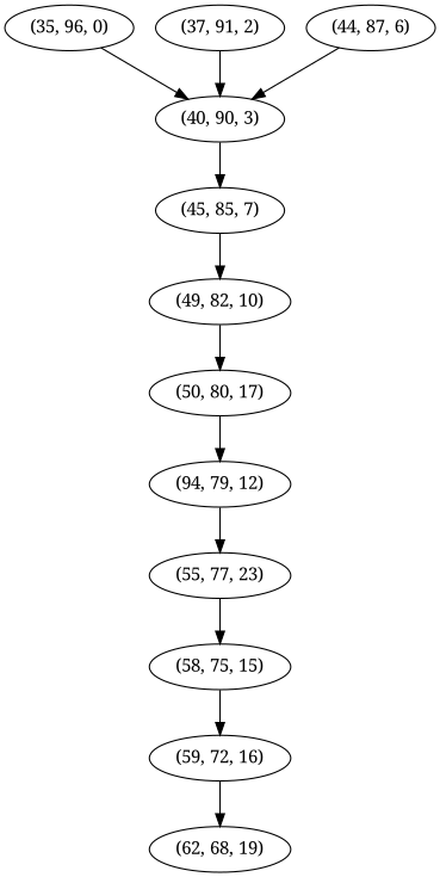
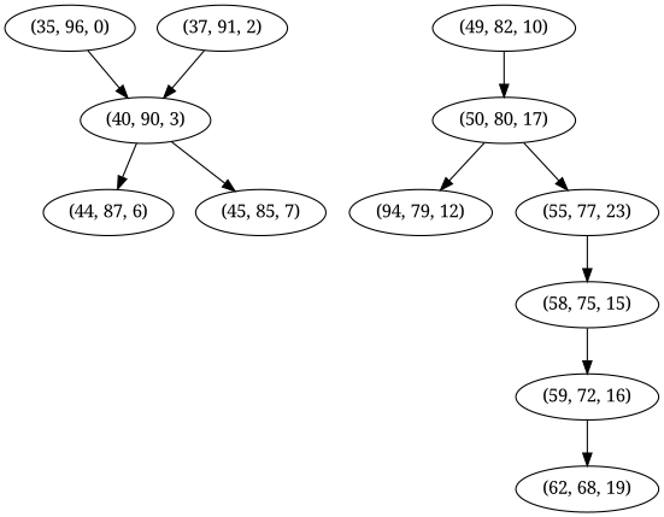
  digraph {
    fontname="Noto Serif"
    node [fontname="Noto Serif"]
    edge [fontname="Noto Serif"]
    "(35, 96, 0)"
    "(40, 90, 3)"
    "(37, 91, 2)"
    "(44, 87, 6)"
    "(45, 85, 7)"
    "(49, 82, 10)"
    n7 [label="(50, 80, 17)"]
    n8 [label="(94, 79, 12)"]
    n9 [label="(55, 77, 23)"]
    "(58, 75, 15)"
    "(59, 72, 16)"
    "(62, 68, 19)"
    "(35, 96, 0)" -> "(40, 90, 3)"
-   "(44, 87, 6)" -> "(40, 90, 3)"
+   "(40, 90, 3)" -> "(44, 87, 6)"
    "(40, 90, 3)" -> "(45, 85, 7)"
    "(37, 91, 2)" -> "(40, 90, 3)"
-   "(45, 85, 7)" -> "(49, 82, 10)"
    "(49, 82, 10)" -> n7
    n7 -> n8
-   n8 -> n9
+   n7 -> n9
    n9 -> "(58, 75, 15)"
    "(58, 75, 15)" -> "(59, 72, 16)"
    "(59, 72, 16)" -> "(62, 68, 19)"
  }
